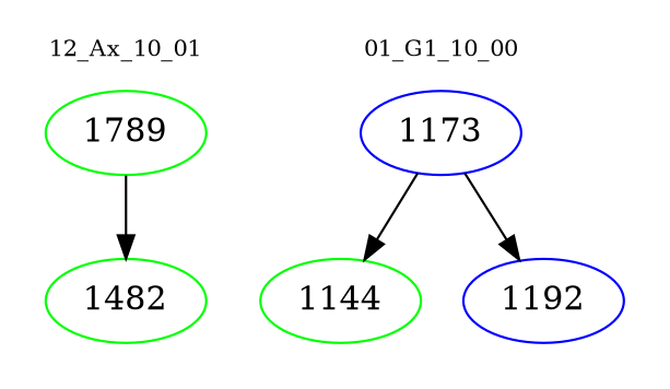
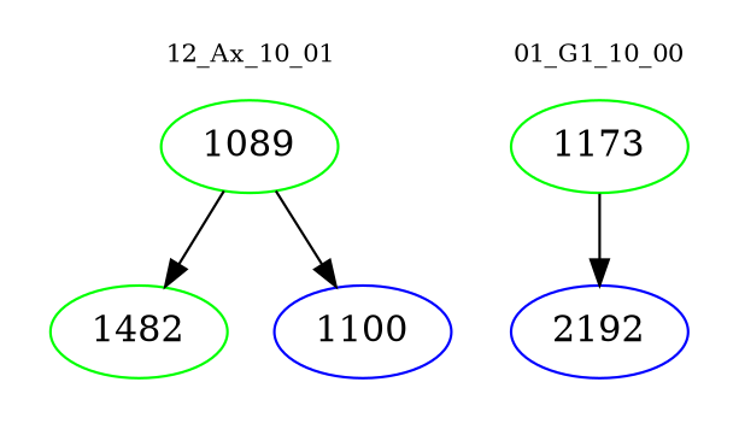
  digraph {
    node [color=green]
    edge [color=black]
-   n1 [label=1789]
+   n1 [label=1089]
    n2 [label=1482]
-   n4 [color=blue label=1173]
-   n5 [label=1144]
-   n6 [color=blue label=1192]
+   n3 [color=blue label=1100]
+   n4 [label=1173]
+   n6 [color=blue label=2192]
    subgraph cluster_1 {
      color=white
      fontsize=10
      label="12_Ax_10_01"
      n1
      n2
+     n3
    }
    subgraph cluster_2 {
      color=white
      fontsize=10
      label="01_G1_10_00"
      n4
-     n5
      n6
    }
    n1 -> n2
-   n4 -> n5
+   n1 -> n3
    n4 -> n6
  }
